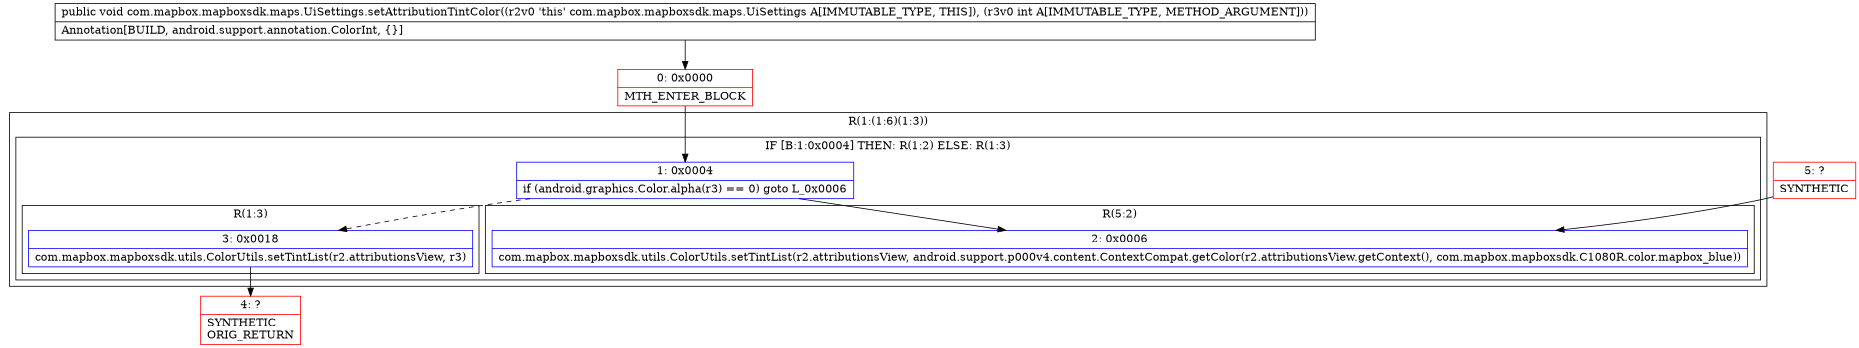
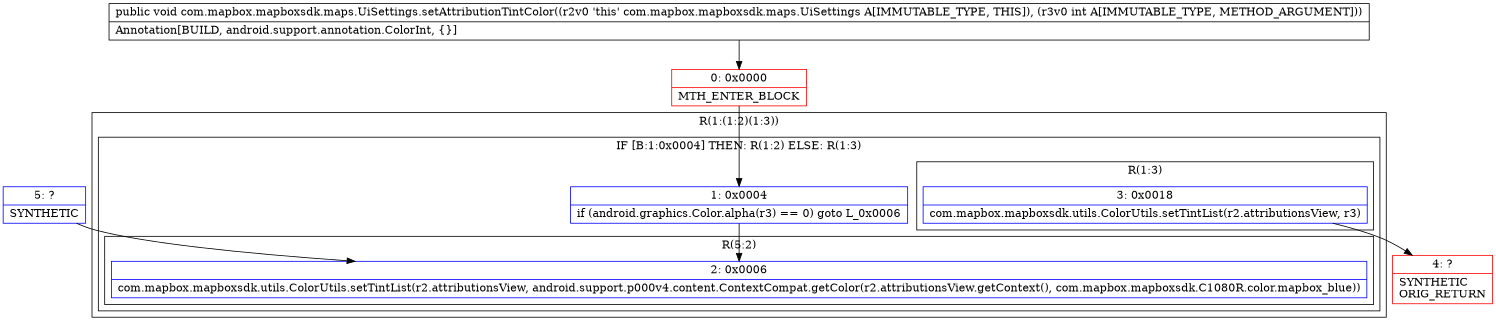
  digraph {
    node [color=blue shape=record]
    n1 [label="{2\:\ 0x0006|com.mapbox.mapboxsdk.utils.ColorUtils.setTintList(r2.attributionsView, android.support.p000v4.content.ContextCompat.getColor(r2.attributionsView.getContext(), com.mapbox.mapboxsdk.C1080R.color.mapbox_blue))\l}"]
    n2 [label="{3\:\ 0x0018|com.mapbox.mapboxsdk.utils.ColorUtils.setTintList(r2.attributionsView, r3)\l}"]
    n3 [label="{1\:\ 0x0004|if (android.graphics.Color.alpha(r3) == 0) goto L_0x0006\l}"]
    n4 [color=red label="{4\:\ ?|SYNTHETIC\lORIG_RETURN\l}"]
-   n5 [color=red label="{5\:\ ?|SYNTHETIC\l}"]
+   n5 [label="{5\:\ ?|SYNTHETIC\l}"]
    n6 [color=red label="{0\:\ 0x0000|MTH_ENTER_BLOCK\l}"]
    n7 [label="{public void com.mapbox.mapboxsdk.maps.UiSettings.setAttributionTintColor((r2v0 'this' com.mapbox.mapboxsdk.maps.UiSettings A[IMMUTABLE_TYPE, THIS]), (r3v0 int A[IMMUTABLE_TYPE, METHOD_ARGUMENT]))  | Annotation[BUILD, android.support.annotation.ColorInt, \{\}]\l}" color=""]
    subgraph cluster_1 {
-     label="R(1:(1:6)(1:3))"
+     label="R(1:(1:2)(1:3))"
      subgraph cluster_2 {
        label="IF [B:1:0x0004] THEN: R(1:2) ELSE: R(1:3)"
        n3
        subgraph cluster_3 {
          label="R(5:2)"
          n1
        }
        subgraph cluster_4 {
          label="R(1:3)"
          n2
        }
      }
    }
    n2 -> n4
    n3 -> n1
-   n3 -> n2 [style=dashed]
    n5 -> n1
    n6 -> n3
    n7 -> n6
  }
